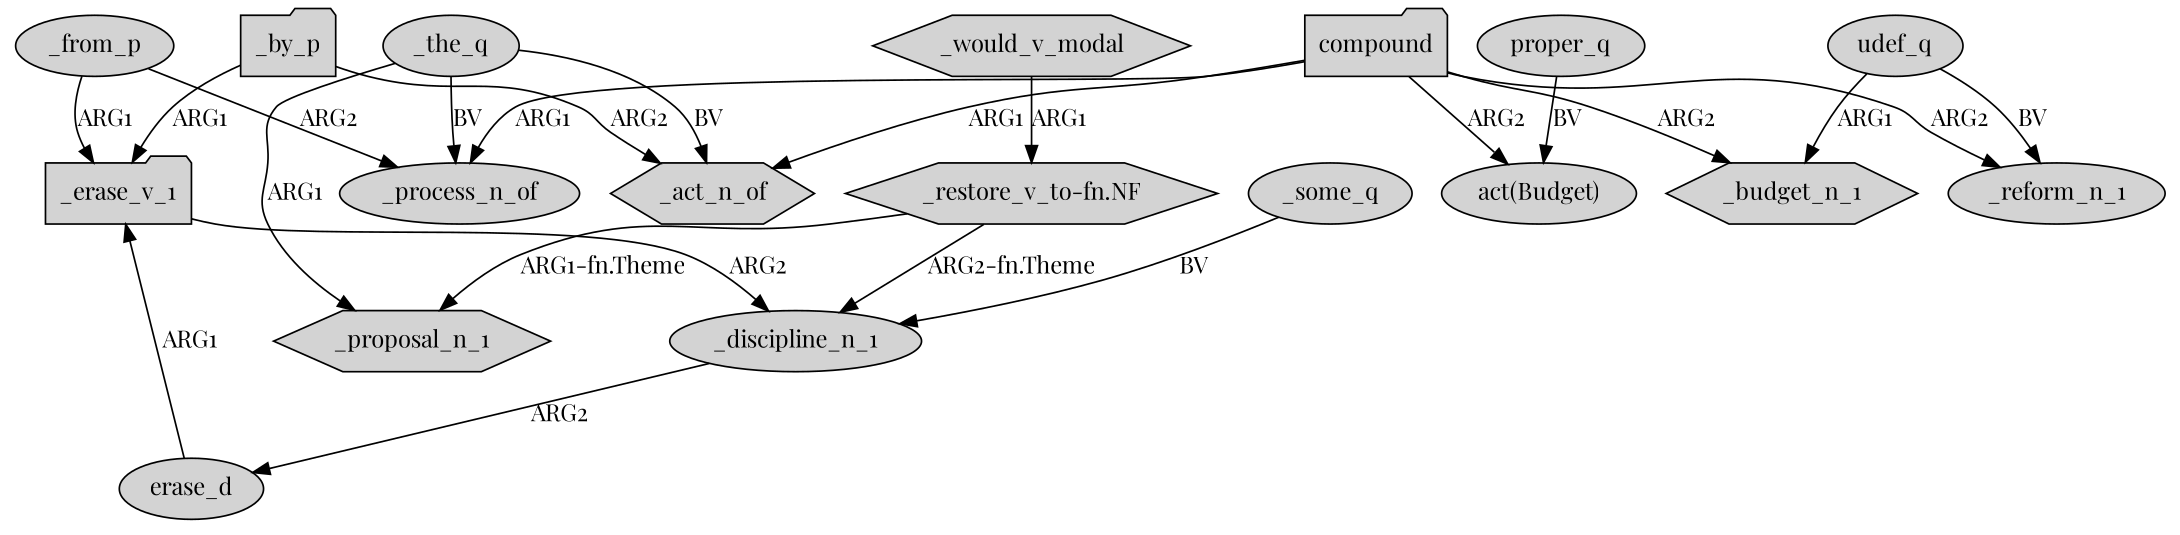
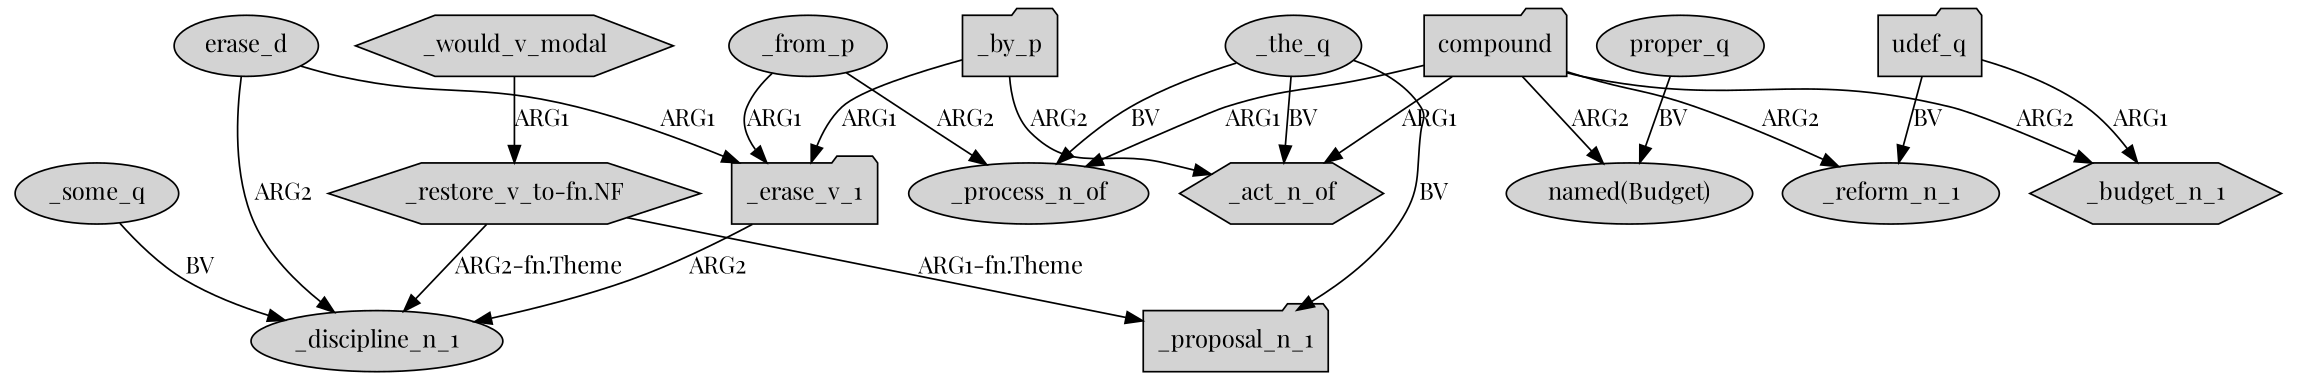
  digraph {
    fontname="Playfair Display"
    node [fontname="Playfair Display" shape=ellipse style=filled]
    edge [fontname="Playfair Display"]
    compound [shape=folder]
    _process_n_of
-   "named(Budget)" [label="act(Budget)"]
+   "named(Budget)"
    _reform_n_1
    _act_n_of [shape=hexagon]
    _budget_n_1 [shape=hexagon]
    _the_q
-   _proposal_n_1 [shape=hexagon]
+   _proposal_n_1 [shape=folder]
    _erase_v_1 [shape=folder]
    _discipline_n_1
    _some_q
    "_restore_v_to-fn.NF" [shape=hexagon]
    _from_p
-   udef_q
+   udef_q [shape=folder]
    _by_p [shape=folder]
    n16 [label=erase_d]
    proper_q
    _would_v_modal [shape=hexagon]
    compound -> _process_n_of [label=ARG1]
    compound -> "named(Budget)" [label=ARG2]
    compound -> _reform_n_1 [label=ARG2]
    compound -> _act_n_of [label=ARG1]
    compound -> _budget_n_1 [label=ARG2]
    _the_q -> _process_n_of [label=BV]
    _the_q -> _act_n_of [label=BV]
-   _the_q -> _proposal_n_1 [label=ARG1]
+   _the_q -> _proposal_n_1 [label=BV]
    _erase_v_1 -> _discipline_n_1 [label=ARG2]
    _some_q -> _discipline_n_1 [label=BV]
    "_restore_v_to-fn.NF" -> _proposal_n_1 [label="ARG1-fn.Theme"]
    "_restore_v_to-fn.NF" -> _discipline_n_1 [label="ARG2-fn.Theme"]
    _from_p -> _process_n_of [label=ARG2]
    _from_p -> _erase_v_1 [label=ARG1]
    udef_q -> _reform_n_1 [label=BV]
    udef_q -> _budget_n_1 [label=ARG1]
    _by_p -> _act_n_of [label=ARG2]
    _by_p -> _erase_v_1 [label=ARG1]
    n16 -> _erase_v_1 [label=ARG1]
-   _discipline_n_1 -> n16 [label=ARG2]
+   n16 -> _discipline_n_1 [label=ARG2]
    proper_q -> "named(Budget)" [label=BV]
    _would_v_modal -> "_restore_v_to-fn.NF" [label=ARG1]
  }
